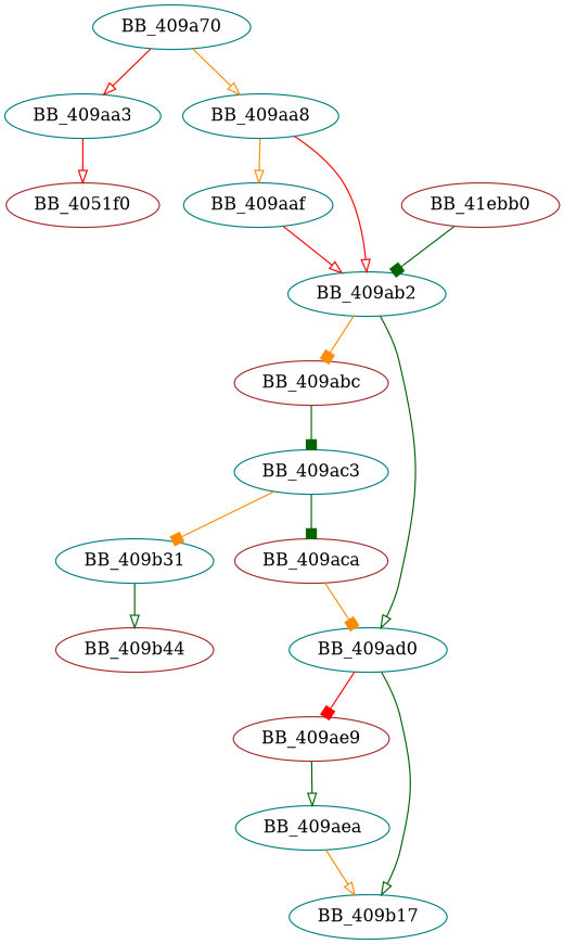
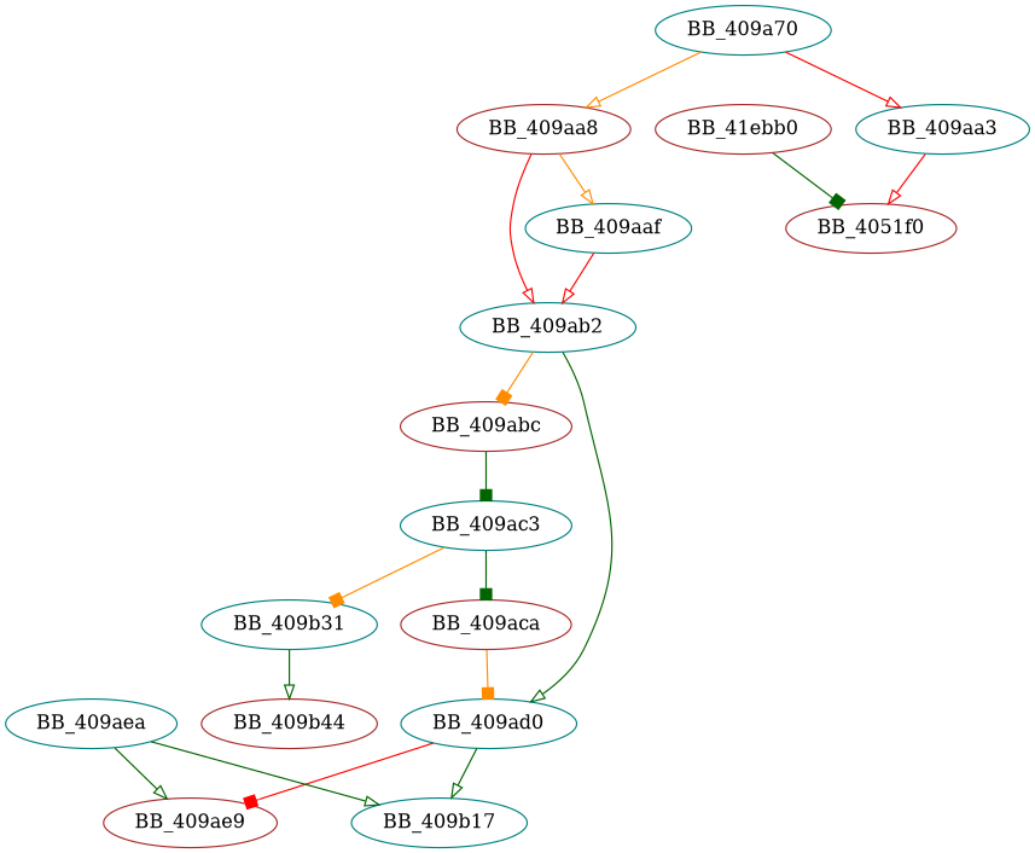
  digraph {
    node [color=teal]
    edge [arrowhead=onormal color=darkgreen]
    BB_409a70
    BB_409aa3
-   BB_409aa8
+   BB_409aa8 [color=brown]
    BB_4051f0 [color=brown]
    BB_409aaf
    BB_409ab2
    BB_409abc [color=brown]
    BB_409ad0
    BB_409ac3
    n10 [color=brown label=BB_409ae9]
    BB_409b17
    BB_409aca [color=brown]
    BB_409b31
    BB_409aea
    BB_409b44 [color=brown]
    BB_41ebb0 [color=brown]
    BB_409a70 -> BB_409aa3 [color=red]
    BB_409a70 -> BB_409aa8 [color=darkorange]
    BB_409aa3 -> BB_4051f0 [color=red]
    BB_409aa8 -> BB_409aaf [color=darkorange]
    BB_409aa8 -> BB_409ab2 [color=red]
    BB_409aaf -> BB_409ab2 [color=red]
    BB_409ab2 -> BB_409abc [arrowhead=box color=darkorange]
    BB_409ab2 -> BB_409ad0
    BB_409abc -> BB_409ac3 [arrowhead=box]
    BB_409ad0 -> n10 [arrowhead=box color=red]
    BB_409ad0 -> BB_409b17
    BB_409ac3 -> BB_409aca [arrowhead=box]
    BB_409ac3 -> BB_409b31 [arrowhead=box color=darkorange]
-   n10 -> BB_409aea
+   BB_409aea -> n10
    BB_409aca -> BB_409ad0 [arrowhead=box color=darkorange]
    BB_409b31 -> BB_409b44
-   BB_409aea -> BB_409b17 [color=darkorange]
-   BB_41ebb0 -> BB_409ab2 [arrowhead=box]
+   BB_409aea -> BB_409b17
+   BB_41ebb0 -> BB_4051f0 [arrowhead=box]
  }
